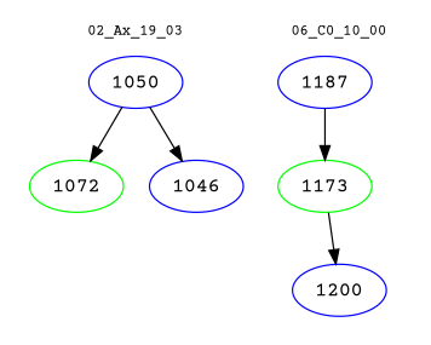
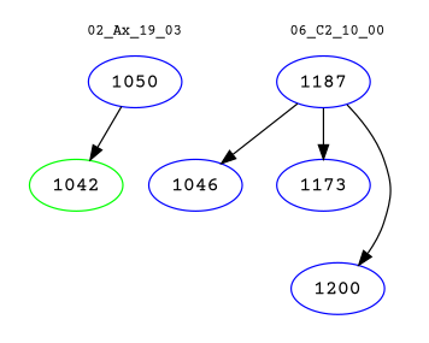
  digraph {
    fontname="Courier Prime"
    node [color=blue fontname="Courier Prime"]
    edge [color=black fontname="Courier Prime"]
    n1 [label=1050]
-   n2 [color=green label=1072]
+   n2 [color=green label=1042]
    n3 [label=1046]
    n4 [label=1187]
-   n5 [color=green label=1173]
+   n5 [label=1173]
    n6 [label=1200]
    subgraph cluster_1 {
      color=white
      fontsize=10
      label="02_Ax_19_03"
      n1
      n2
      n3
    }
    subgraph cluster_2 {
      color=white
      fontsize=10
-     label="06_C0_10_00"
+     label="06_C2_10_00"
      n4
      n5
      n6
    }
    n1 -> n2
-   n1 -> n3
+   n4 -> n3
    n4 -> n5
-   n5 -> n6
+   n4 -> n6
  }
